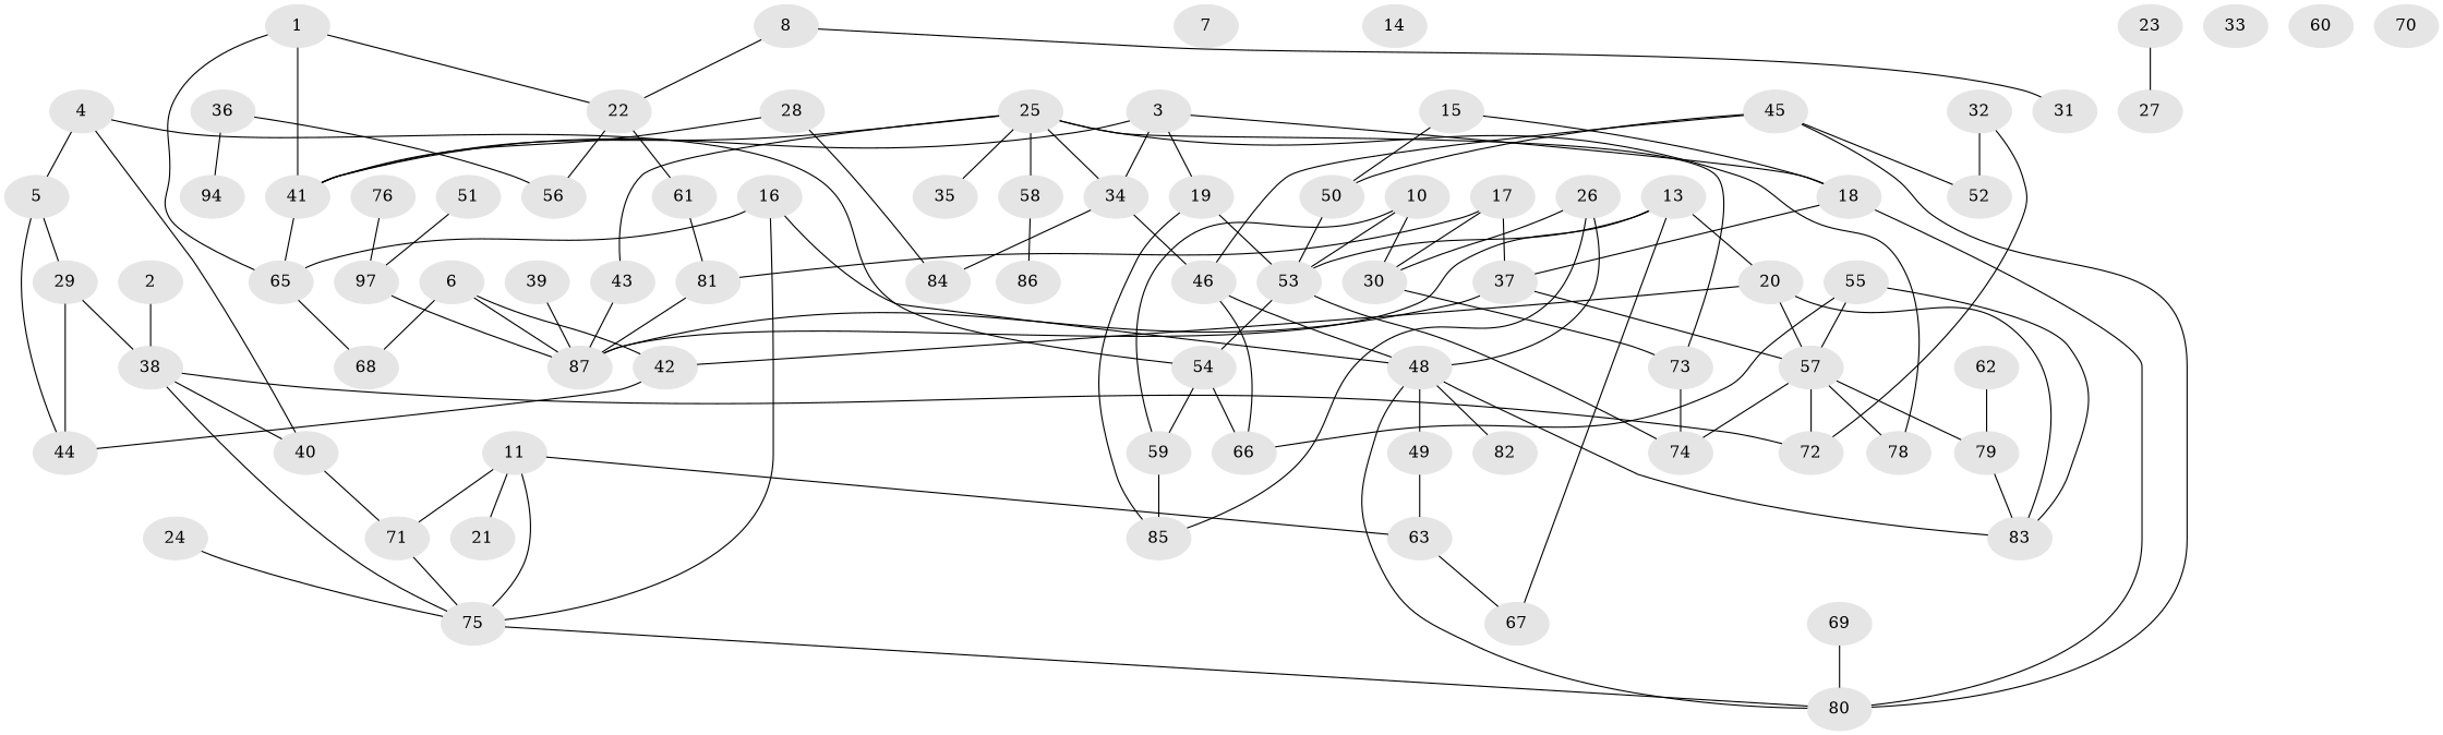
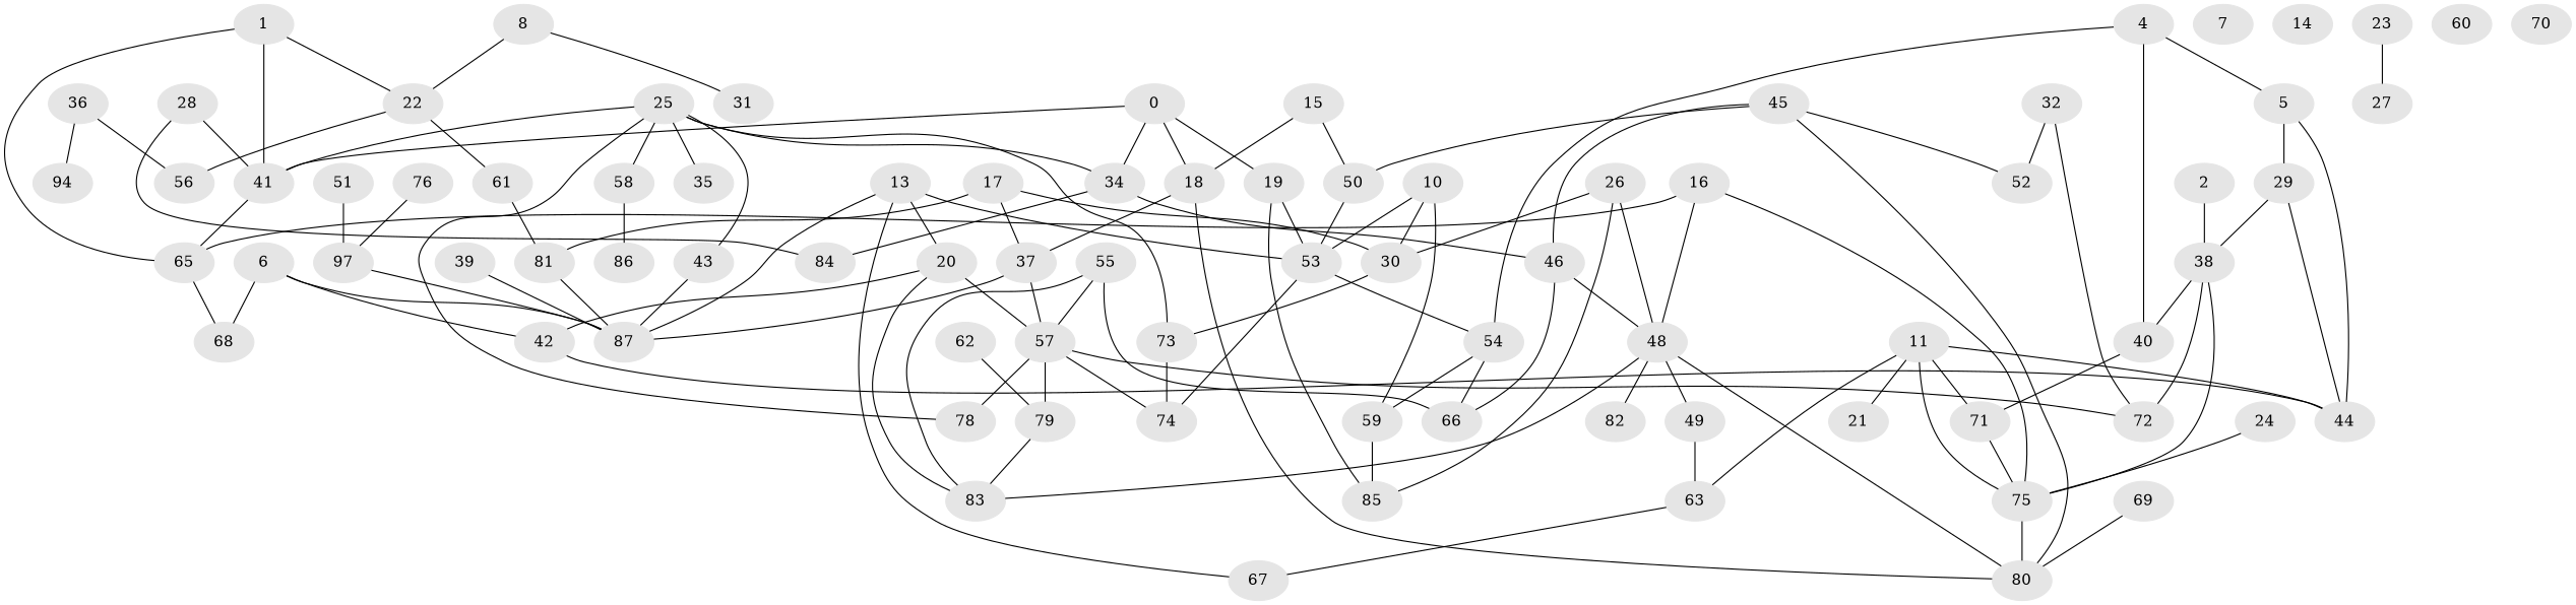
  graph {
    node [color=gray90 style=filled]
    1
    22
    41
    65
    56
    61
    68
    2
    38
    40
    75
    72
-   3
+   3 [label=0]
    18
    19
    34
    37
    80
    53
    85
    84
    46
    4
    5
    54
    29
    44
    71
    59
    66
    6
    42
    87
    7
    8
    31
    10
    30
    73
    74
    11
    21
    63
    67
    48
    83
    49
    82
    55
    57
    13
    20
    14
    15
    50
    16
    17
    81
    78
    79
    23
    27
    24
    25
    35
    43
    58
    86
    26
    28
    32
    52
-   33
    36
    n75 [label=94]
    39
    45
    n78 [label=97]
    51
    60
    62
    69
    70
    76
    1 -- 22
    1 -- 41
    1 -- 65
    22 -- 56
    22 -- 61
    41 -- 65
    65 -- 68
    61 -- 81
    2 -- 38
    38 -- 40
    38 -- 75
    38 -- 72
    40 -- 71
    75 -- 80
    3 -- 41
    3 -- 18
    3 -- 19
    3 -- 34
    18 -- 37
    18 -- 80
    19 -- 53
    19 -- 85
    34 -- 84
    34 -- 46
    37 -- 87
    37 -- 57
    53 -- 54
    53 -- 74
    46 -- 66
    46 -- 48
    4 -- 40
    4 -- 5
    4 -- 54
    5 -- 29
    5 -- 44
    54 -- 59
    54 -- 66
    29 -- 38
    29 -- 44
    71 -- 75
    59 -- 85
    6 -- 68
    6 -- 42
    6 -- 87
    42 -- 44
    8 -- 22
    8 -- 31
    10 -- 53
    10 -- 59
    10 -- 30
    30 -- 73
    73 -- 74
    11 -- 75
+   11 -- 44
    11 -- 71
    11 -- 21
    11 -- 63
    63 -- 67
    48 -- 80
    48 -- 83
    48 -- 49
    48 -- 82
    49 -- 63
    55 -- 66
    55 -- 83
    55 -- 57
    57 -- 72
    57 -- 74
    57 -- 78
    57 -- 79
    13 -- 53
    13 -- 87
    13 -- 67
    13 -- 20
    20 -- 42
    20 -- 83
    20 -- 57
    15 -- 18
    15 -- 50
    50 -- 53
    16 -- 65
    16 -- 75
    16 -- 48
    17 -- 37
    17 -- 30
    17 -- 81
    81 -- 87
    79 -- 83
    23 -- 27
    24 -- 75
    25 -- 41
    25 -- 34
    25 -- 73
    25 -- 78
    25 -- 35
    25 -- 43
    25 -- 58
    43 -- 87
    58 -- 86
    26 -- 85
    26 -- 30
    26 -- 48
    28 -- 41
    28 -- 84
    32 -- 72
    32 -- 52
    36 -- 56
    36 -- n75
    39 -- 87
    45 -- 80
    45 -- 46
    45 -- 50
    45 -- 52
    n78 -- 87
    51 -- n78
    62 -- 79
    69 -- 80
    76 -- n78
  }
